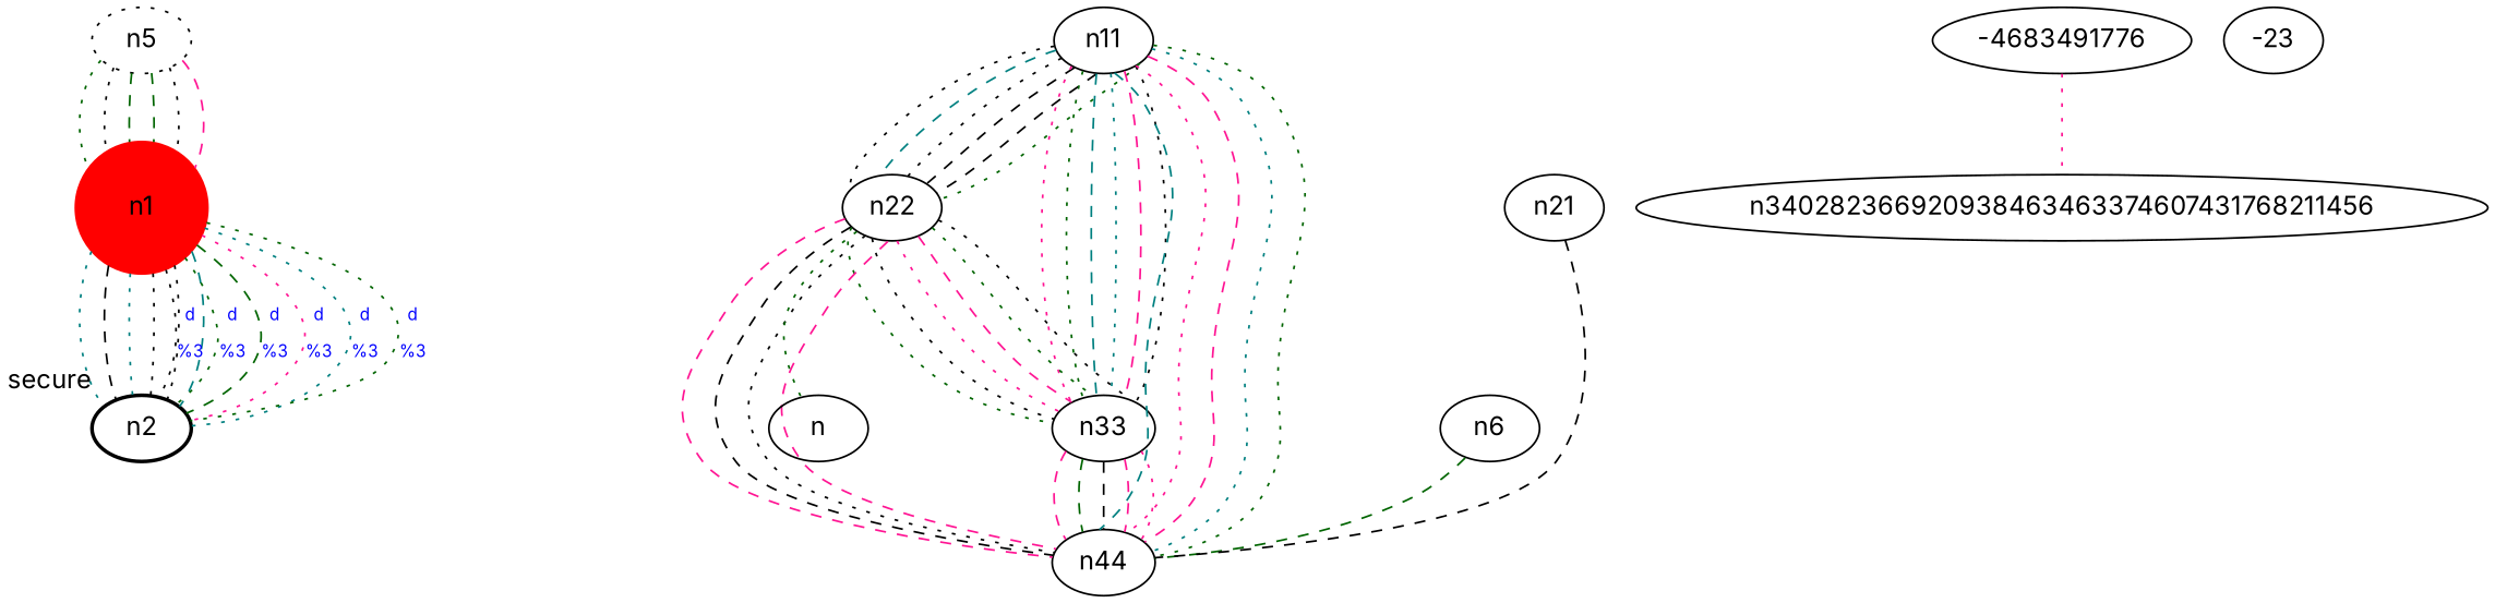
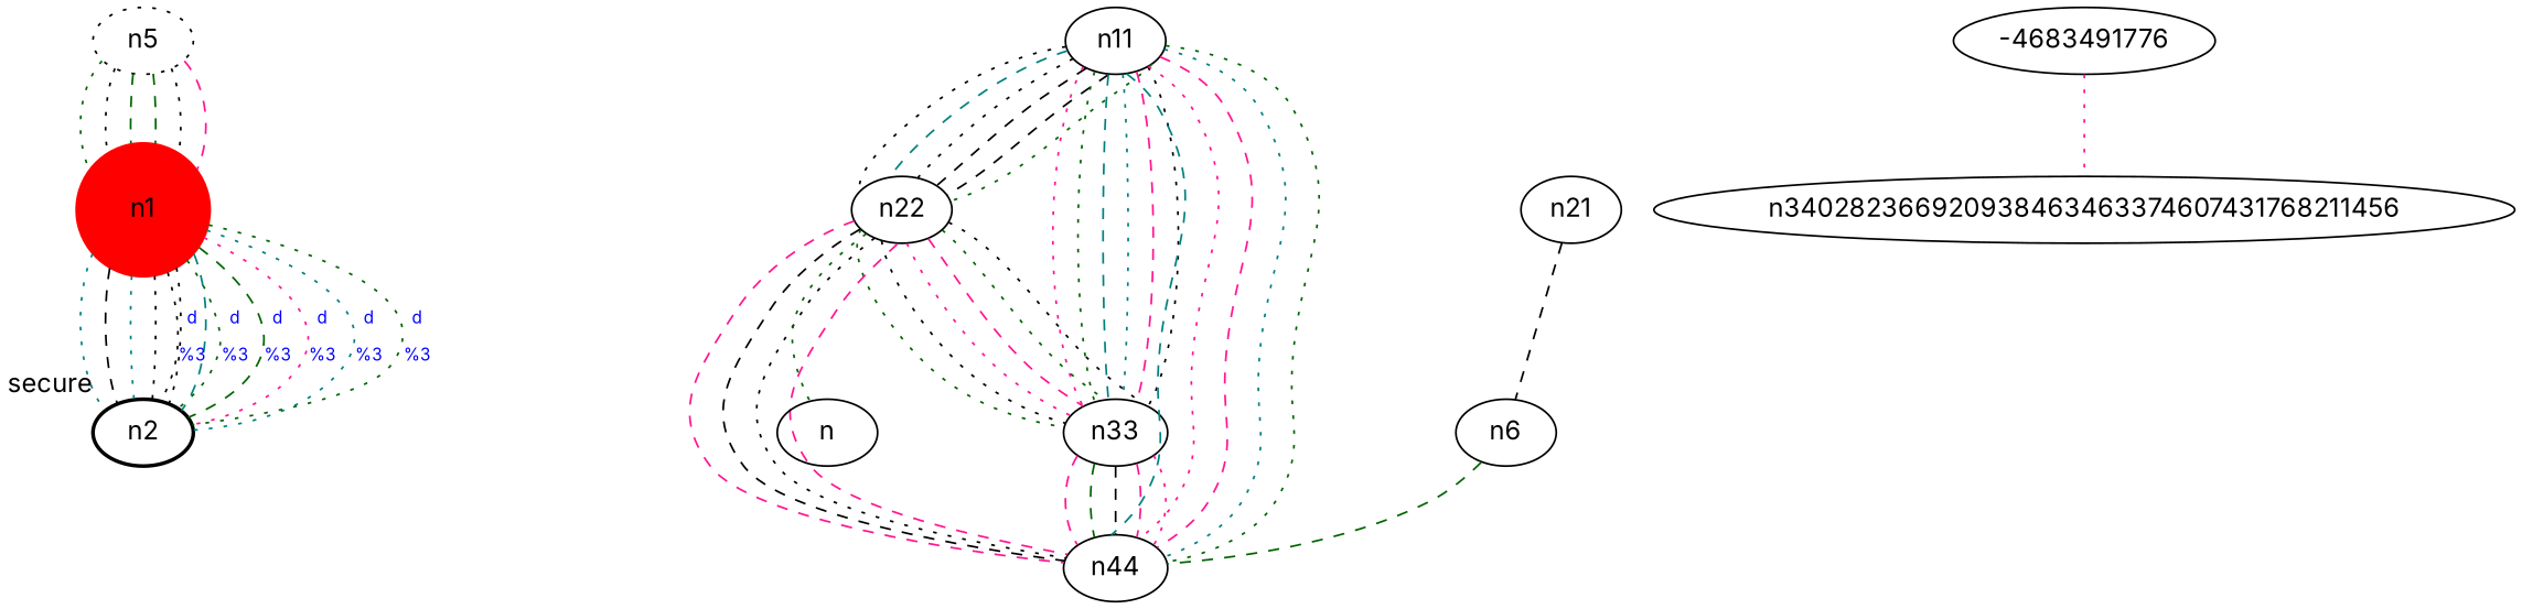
  graph {
    fontcolor=blue
    fontname=Inter
    rankdir=TB
    node [fontname=Inter]
    edge [color=black fontname=Inter style=dotted]
    n0 [fillcolor="#123456" label=n5 style=dotted]
    n1 [color=red height=1 style=filled width=1]
    n2 [style=bold xlabel=secure]
    n11
    n22
    n33
    n44
    n
    n6
    n21
    -4683491776
    n340282366920938463463374607431768211456
-   -23
    n0 -- n1 [color=darkgreen]
    n0 -- n1
    n0 -- n1 [color=darkgreen style=dashed]
    n0 -- n1 [color=darkgreen style=dashed]
    n0 -- n1
    n0 -- n1 [color=deeppink style=dashed]
    n1 -- n2 [color=teal]
    n1 -- n2 [style=dashed]
    n1 -- n2 [color=teal]
    n1 -- n2
    n1 -- n2
    n1 -- n2 [color=teal style=dashed]
    n1 -- n2 [fontcolor=blue fontsize=9 label="d\n\l\G"]
    n1 -- n2 [color=darkgreen fontcolor=blue fontsize=9 label="d\n\l\G"]
    n1 -- n2 [color=darkgreen fontcolor=blue fontsize=9 label="d\n\l\G" style=dashed]
    n1 -- n2 [color=deeppink fontcolor=blue fontsize=9 label="d\n\l\G"]
    n1 -- n2 [color=teal fontcolor=blue fontsize=9 label="d\n\l\G"]
    n1 -- n2 [color=darkgreen fontcolor=blue fontsize=9 label="d\n\l\G"]
    n11 -- n22
    n11 -- n22 [color=teal style=dashed]
    n11 -- n22
    n11 -- n22 [style=dashed]
    n11 -- n22 [style=dashed]
    n11 -- n22 [color=darkgreen]
    n11 -- n33 [color=deeppink]
    n11 -- n33 [color=darkgreen]
    n11 -- n33 [color=teal style=dashed]
    n11 -- n33 [color=teal]
    n11 -- n33 [color=deeppink style=dashed]
    n11 -- n33
    n11 -- n44 [color=teal style=dashed]
    n11 -- n44 [color=deeppink]
    n11 -- n44 [color=deeppink style=dashed]
    n11 -- n44 [color=teal]
    n11 -- n44 [color=darkgreen]
    n22 -- n33 [color=darkgreen]
    n22 -- n33
    n22 -- n33 [color=deeppink]
    n22 -- n33 [color=deeppink style=dashed]
    n22 -- n33 [color=darkgreen]
    n22 -- n33
    n22 -- n44 [color=deeppink style=dashed]
    n22 -- n44 [style=dashed]
    n22 -- n44
    n22 -- n44 [color=deeppink style=dashed]
    n22 -- n [color=darkgreen]
    n33 -- n44 [color=deeppink style=dashed]
    n33 -- n44 [color=darkgreen style=dashed]
    n33 -- n44 [style=dashed]
    n33 -- n44 [color=deeppink style=dashed]
    n33 -- n44 [color=deeppink]
    n6 -- n44 [color=darkgreen style=dashed]
-   n21 -- n44 [style=dashed]
+   n21 -- n6 [style=dashed]
    -4683491776 -- n340282366920938463463374607431768211456 [color=deeppink]
  }
